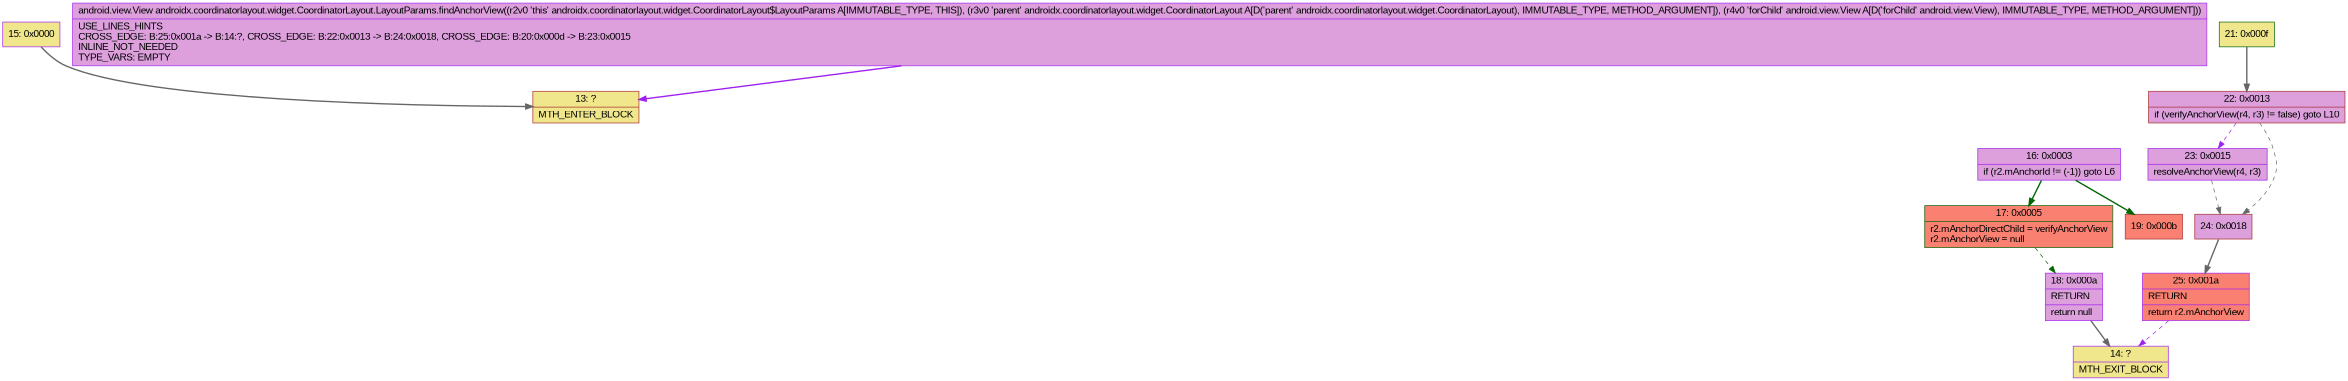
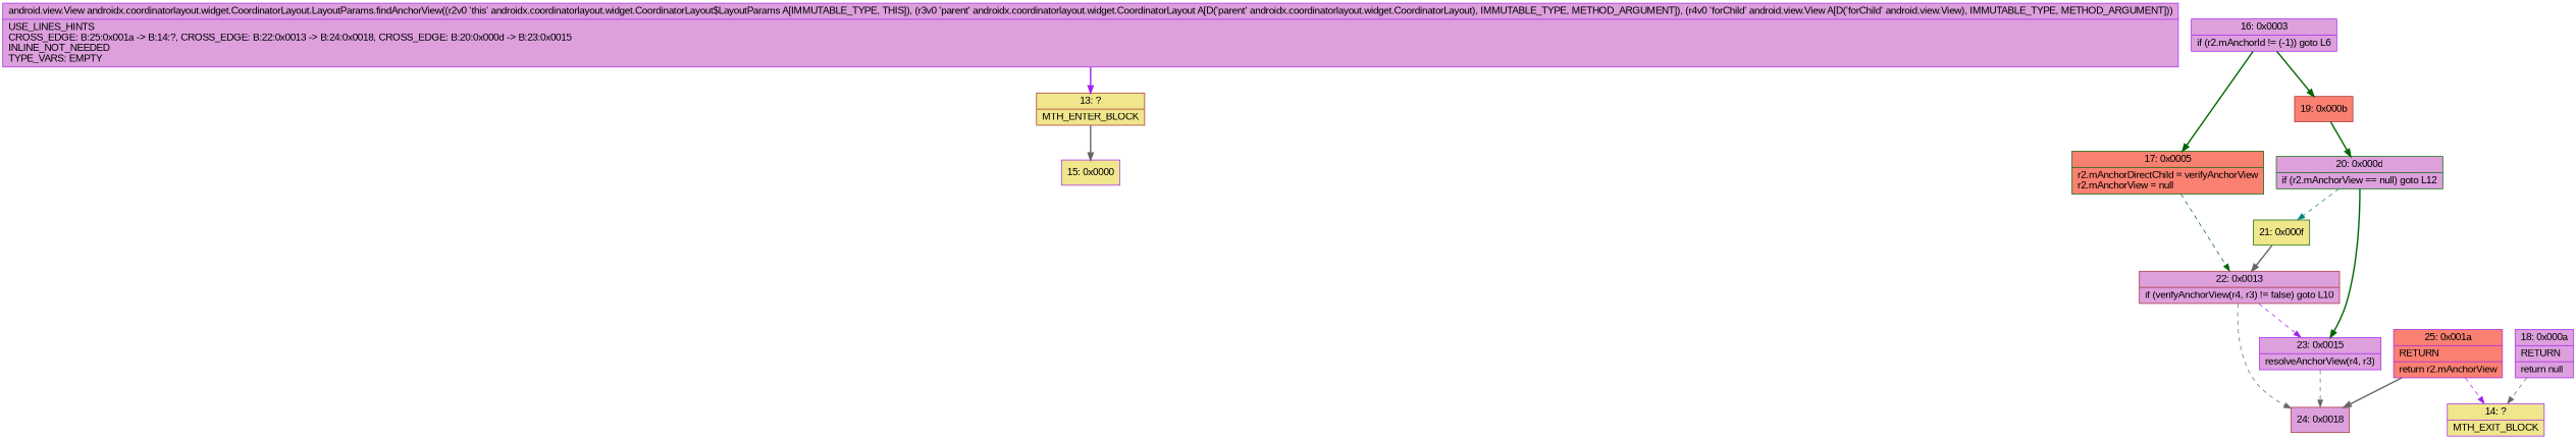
  digraph {
    fontname="Liberation Sans"
    node [color=purple fillcolor=plum fontname="Liberation Sans" shape=record style=filled]
    edge [color=gray40 fontname="Liberation Sans" style=bold]
    n1 [color=brown fillcolor=khaki label="{13\:\ ?|MTH_ENTER_BLOCK\l}"]
    n2 [fillcolor=khaki label="{15\:\ 0x0000}"]
    n3 [label="{16\:\ 0x0003|if (r2.mAnchorId != (\-1)) goto L6\l}"]
    n4 [color=darkgreen fillcolor=salmon label="{17\:\ 0x0005|r2.mAnchorDirectChild = verifyAnchorView\lr2.mAnchorView = null\l}"]
    n5 [color=brown fillcolor=salmon label="{19\:\ 0x000b}"]
    n6 [label="{18\:\ 0x000a|RETURN\l|return null\l}"]
+   n7 [color=darkgreen label="{20\:\ 0x000d|if (r2.mAnchorView == null) goto L12\l}"]
    n8 [fillcolor=khaki label="{14\:\ ?|MTH_EXIT_BLOCK\l}"]
    n9 [color=darkgreen fillcolor=khaki label="{21\:\ 0x000f}"]
    n10 [label="{23\:\ 0x0015|resolveAnchorView(r4, r3)\l}"]
    n11 [color=brown label="{22\:\ 0x0013|if (verifyAnchorView(r4, r3) != false) goto L10\l}"]
    n12 [color=brown label="{24\:\ 0x0018}"]
    n13 [fillcolor=salmon label="{25\:\ 0x001a|RETURN\l|return r2.mAnchorView\l}"]
    n14 [label="{android.view.View androidx.coordinatorlayout.widget.CoordinatorLayout.LayoutParams.findAnchorView((r2v0 'this' androidx.coordinatorlayout.widget.CoordinatorLayout$LayoutParams A[IMMUTABLE_TYPE, THIS]), (r3v0 'parent' androidx.coordinatorlayout.widget.CoordinatorLayout A[D('parent' androidx.coordinatorlayout.widget.CoordinatorLayout), IMMUTABLE_TYPE, METHOD_ARGUMENT]), (r4v0 'forChild' android.view.View A[D('forChild' android.view.View), IMMUTABLE_TYPE, METHOD_ARGUMENT]))  | USE_LINES_HINTS\lCROSS_EDGE: B:25:0x001a \-\> B:14:?, CROSS_EDGE: B:22:0x0013 \-\> B:24:0x0018, CROSS_EDGE: B:20:0x000d \-\> B:23:0x0015\lINLINE_NOT_NEEDED\lTYPE_VARS: EMPTY\l}"]
-   n2 -> n1
+   n1 -> n2
    n3 -> n4 [color=darkgreen]
    n3 -> n5 [color=darkgreen]
-   n4 -> n6 [color=darkgreen style=dashed]
-   n6 -> n8
+   n4 -> n11 [color=darkgreen style=dashed]
+   n5 -> n7 [color=darkgreen]
+   n6 -> n8 [style=dashed]
+   n7 -> n9 [color=teal style=dashed]
+   n7 -> n10 [color=darkgreen]
    n9 -> n11
    n10 -> n12 [style=dashed]
    n11 -> n10 [color=purple style=dashed]
    n11 -> n12 [style=dashed]
-   n12 -> n13
+   n13 -> n12
    n13 -> n8 [color=purple style=dashed]
    n14 -> n1 [color=purple]
  }
